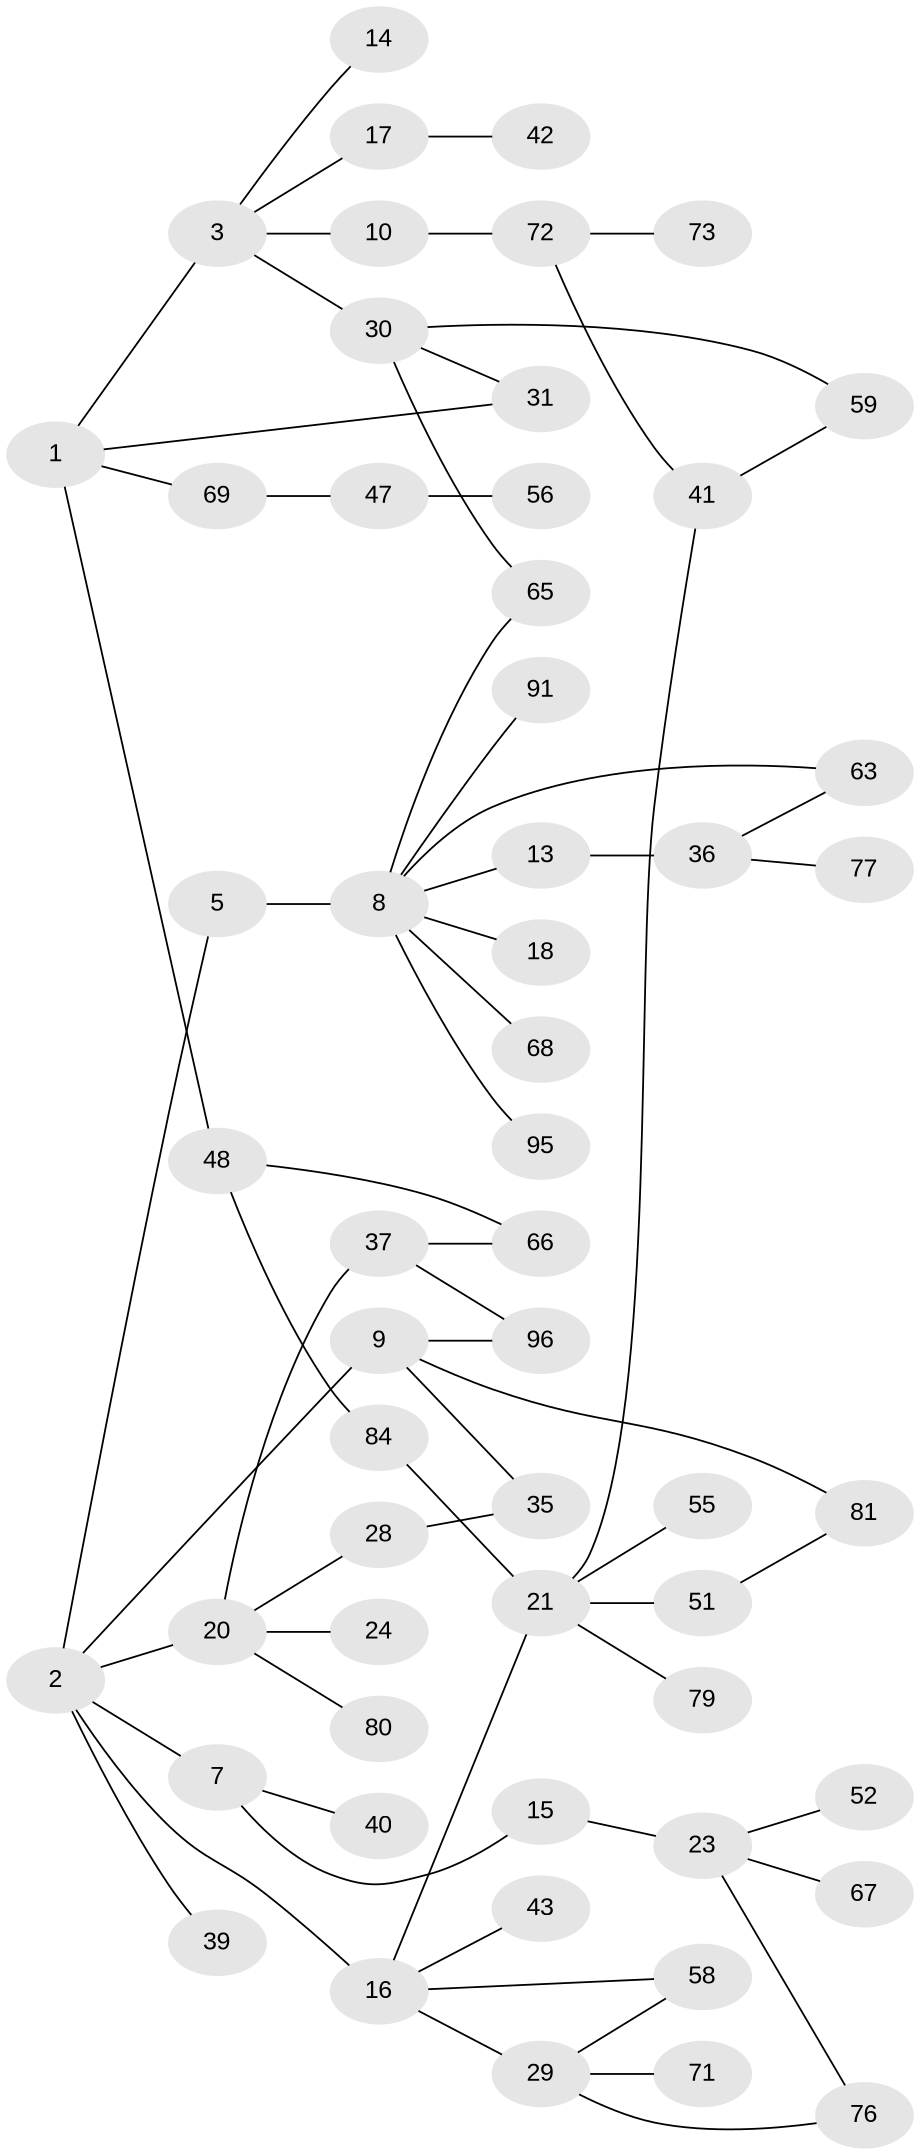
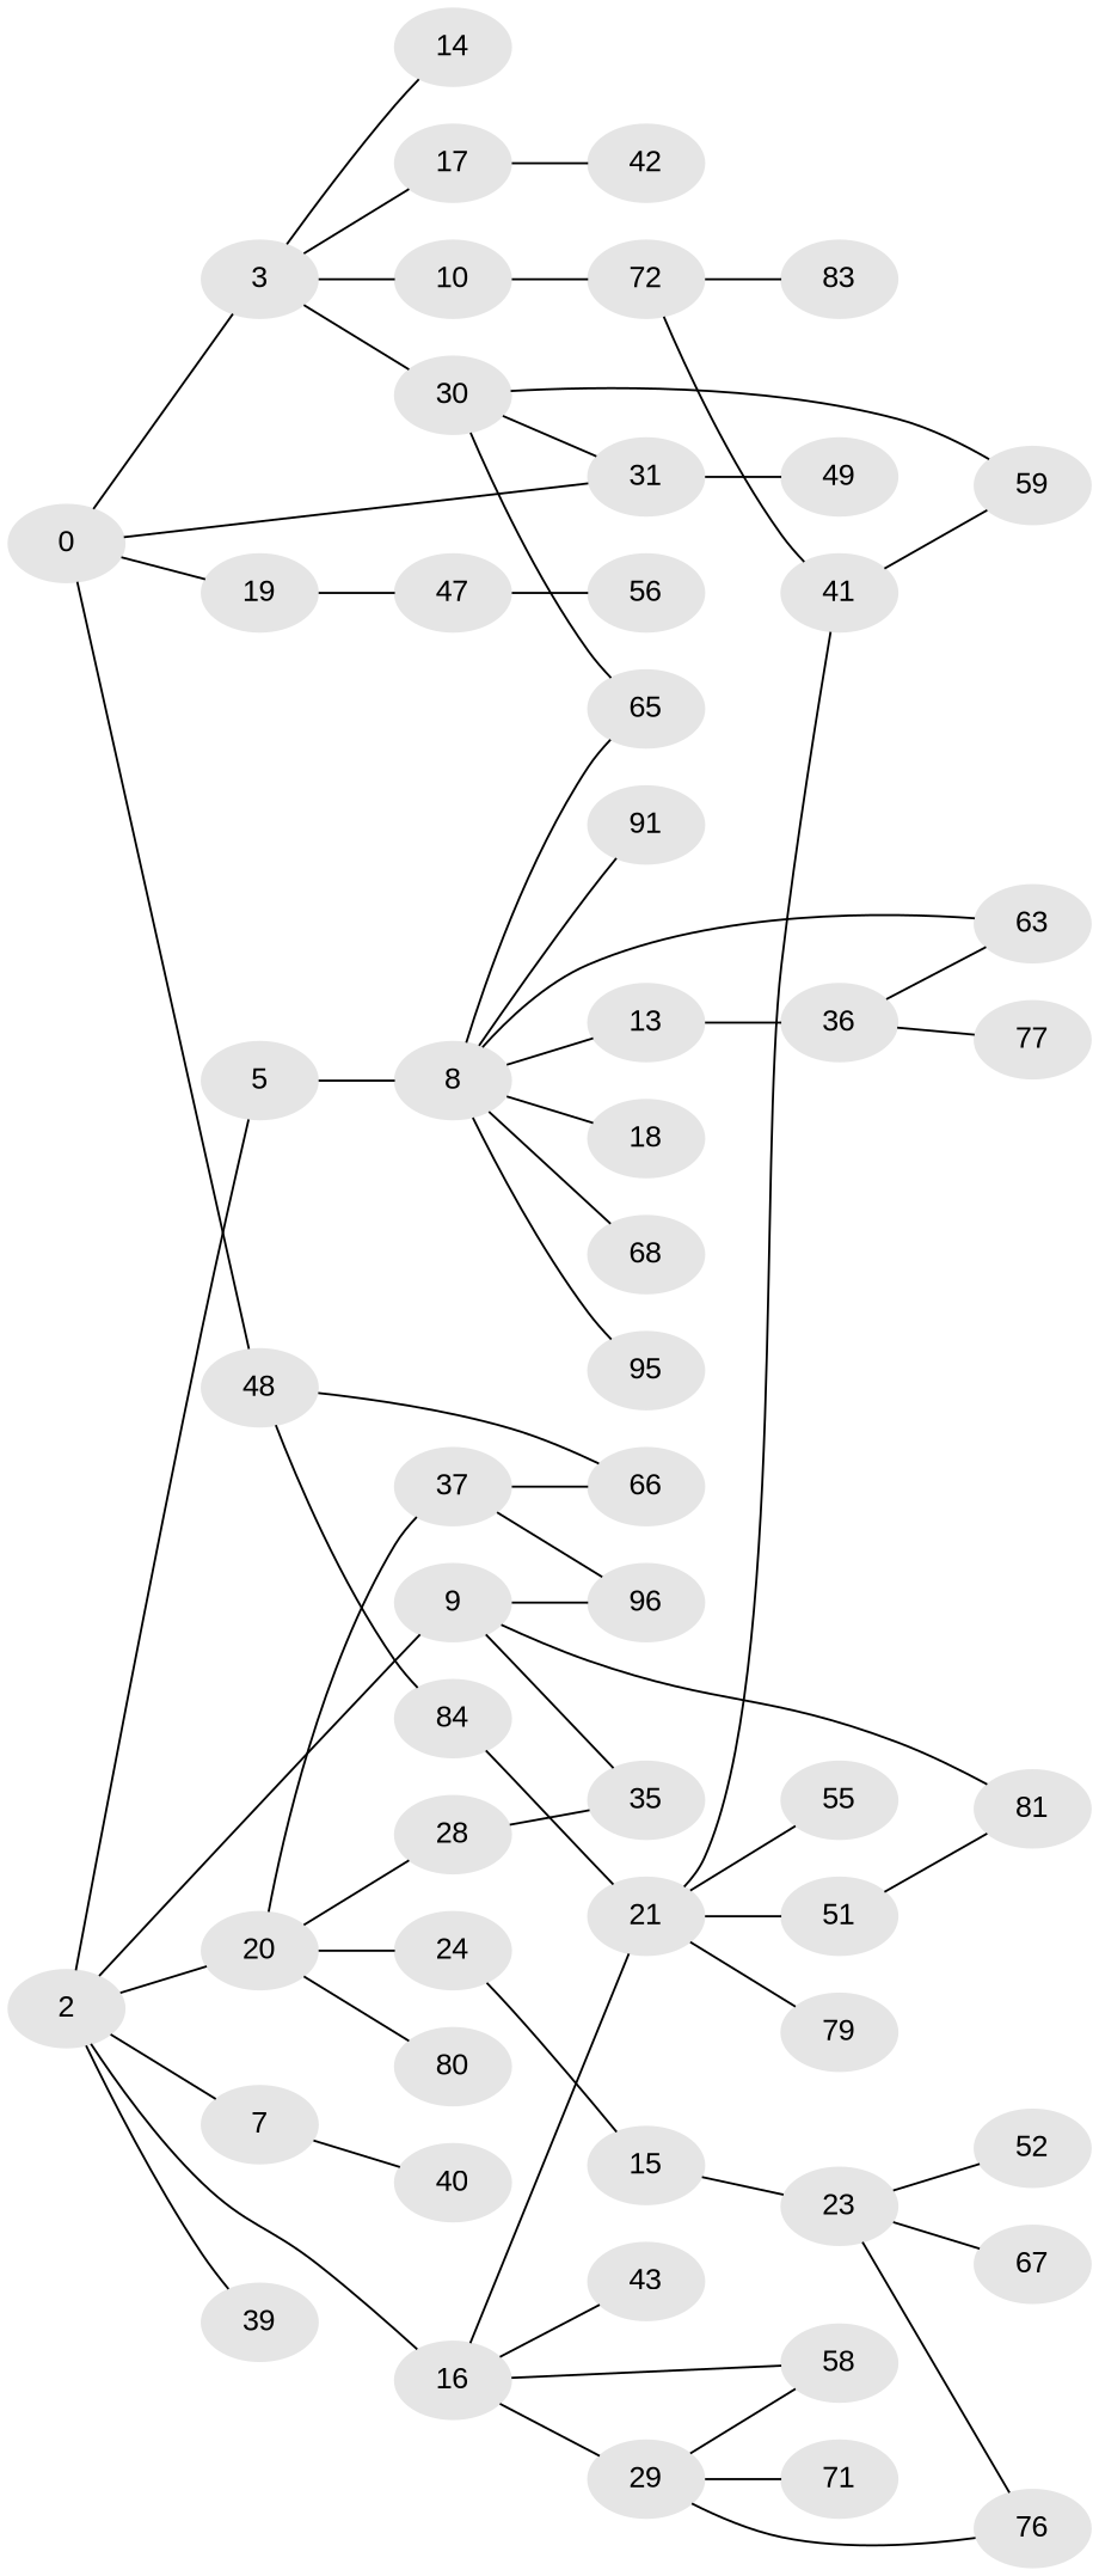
  graph {
    fontname="Liberation Sans"
    rankdir=LR
    node [color=gray90 fontname="Liberation Sans" style=filled]
    edge [fontname="Liberation Sans"]
-   1 [super="+44"]
+   1 [super="+44" label=0]
    3 [super="+6"]
-   19 [label=69]
+   19
    31 [super="+32"]
    48 [super="+83"]
    2 [super="+4"]
    5 [super="+34"]
    7 [super="+45"]
    9 [super="+60"]
    16 [super="+25"]
    20 [super="+24"]
    39 [super="+64"]
    10 [super="+70"]
    14 [super="+26"]
    17 [super="+89"]
    30 [super="+62"]
    47
+   49 [super="+53"]
    66
    84
    8 [super="+11"]
    15 [super="+92"]
    40 [super="+74"]
    35
    81
    n26 [label=96]
    21 [super="+46"]
    29
    43 [super="+67"]
    58
    n31 [label=24 super="+38"]
    28 [super="+57"]
    37 [super="+54"]
    80
    n35 [label=72 super="+27"]
    42
    65
    59 [super="+69"]
    13 [super="+33"]
    18 [super="+82"]
    63 [super="+87"]
    68
    n43 [label=95]
    91
    23 [super="+78"]
    36 [super="+72"]
    41 [super="+50"]
-   73
+   73 [label=83]
    77
    51
    55
    79
    52
    n54 [label=67]
    76
    71 [super="+85"]
    56 [super="+75"]
    1 -- 3
    1 -- 19
    1 -- 31
    1 -- 48
    3 -- 10
    3 -- 14
    3 -- 17
    3 -- 30
    19 -- 47
+   31 -- 49
    48 -- 66
    48 -- 84
    2 -- 5
    2 -- 7
    2 -- 9
    2 -- 16
    2 -- 20
    2 -- 39
    5 -- 8 [weight=2]
-   7 -- 15
+   n31 -- 15
    7 -- 40
    9 -- 35
    9 -- 81
    9 -- n26
    16 -- 21
    16 -- 29
    16 -- 43
    16 -- 58
    20 -- n31
    20 -- 28
    20 -- 37
    20 -- 80
    10 -- n35
    17 -- 42
    30 -- 31
    30 -- 65
    30 -- 59
    47 -- 56
    84 -- 21
    8 -- 65
    8 -- 13
    8 -- 18
    8 -- 63
    8 -- 68
    8 -- n43
    8 -- 91
    15 -- 23
    21 -- 41
    21 -- 51
    21 -- 55
    21 -- 79
    29 -- 58
    29 -- 76
    29 -- 71
    28 -- 35
    37 -- 66
    37 -- n26
    n35 -- 41
    n35 -- 73
    13 -- 36
    23 -- 52
    23 -- n54
    23 -- 76
    36 -- 63
    36 -- 77
    41 -- 59
    51 -- 81
  }
